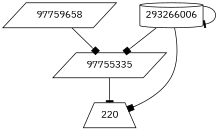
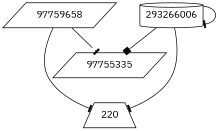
  digraph {
    fontname="IBM Plex Sans"
    node [fontname="IBM Plex Sans" shape=parallelogram]
    edge [arrowhead=tee fontname="IBM Plex Sans"]
    97759658
    97755335
    n3 [label=220 shape=trapezium]
    293266006 [shape=cylinder]
-   97759658 -> 97755335 [arrowhead=box]
-   97755335 -> n3
+   97759658 -> 97755335
+   97759658 -> n3
    293266006 -> 97755335 [arrowhead=box]
-   293266006 -> n3 [arrowhead=box]
+   293266006 -> n3
    293266006 -> 293266006
  }
